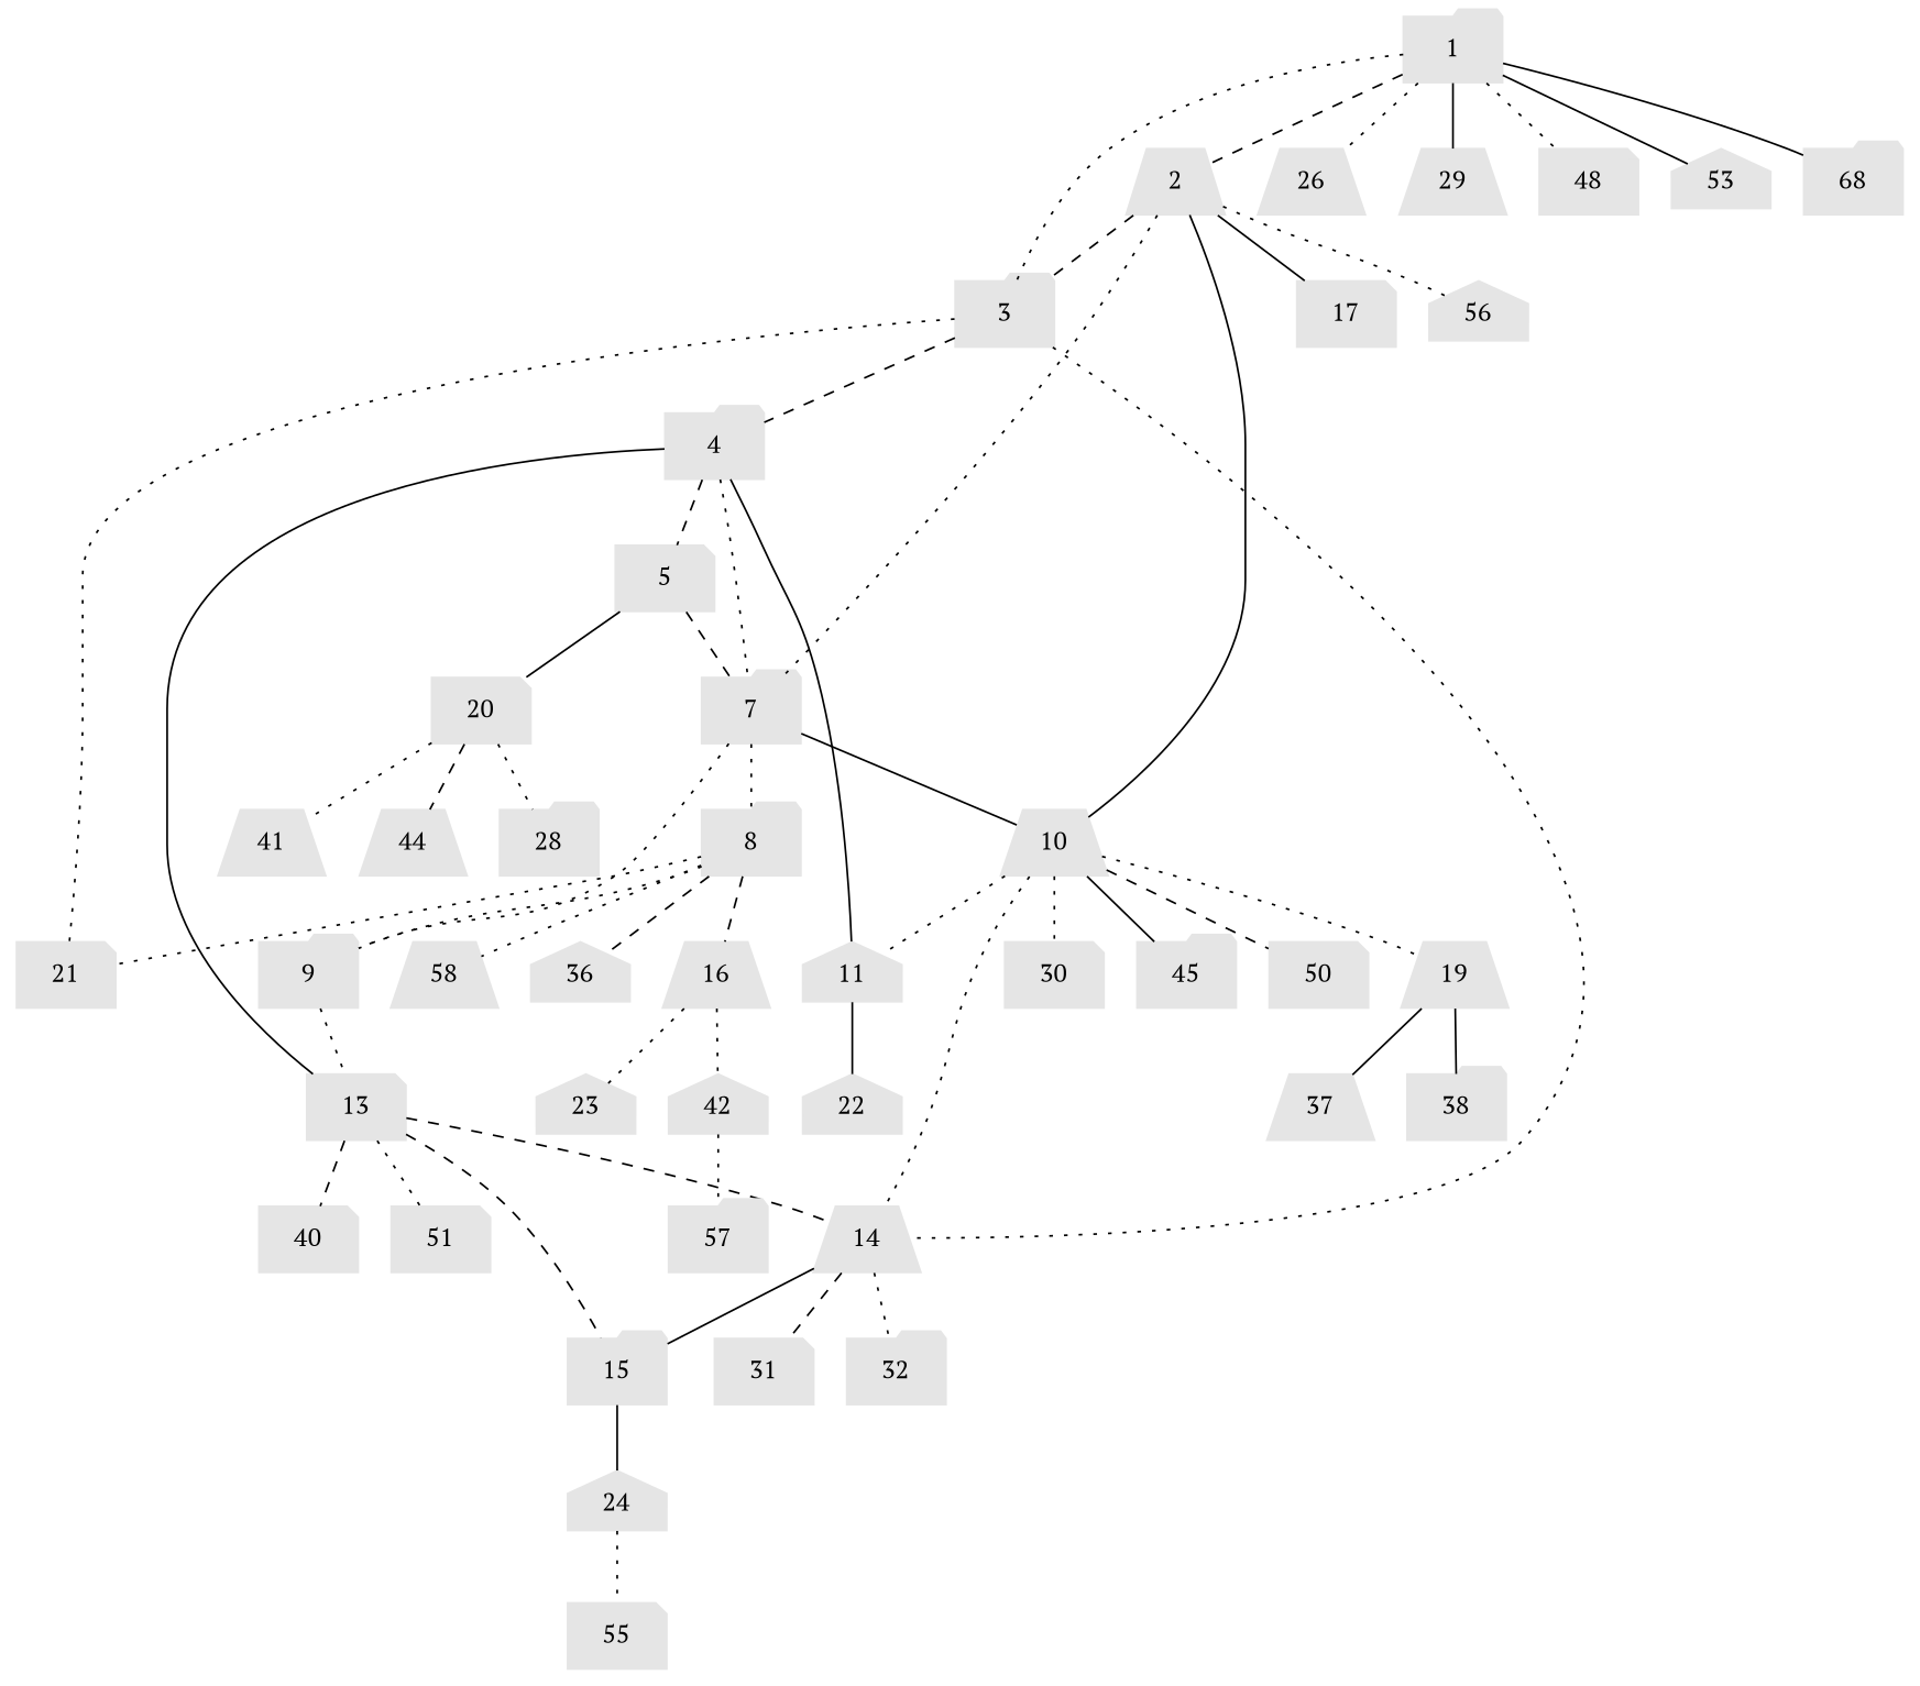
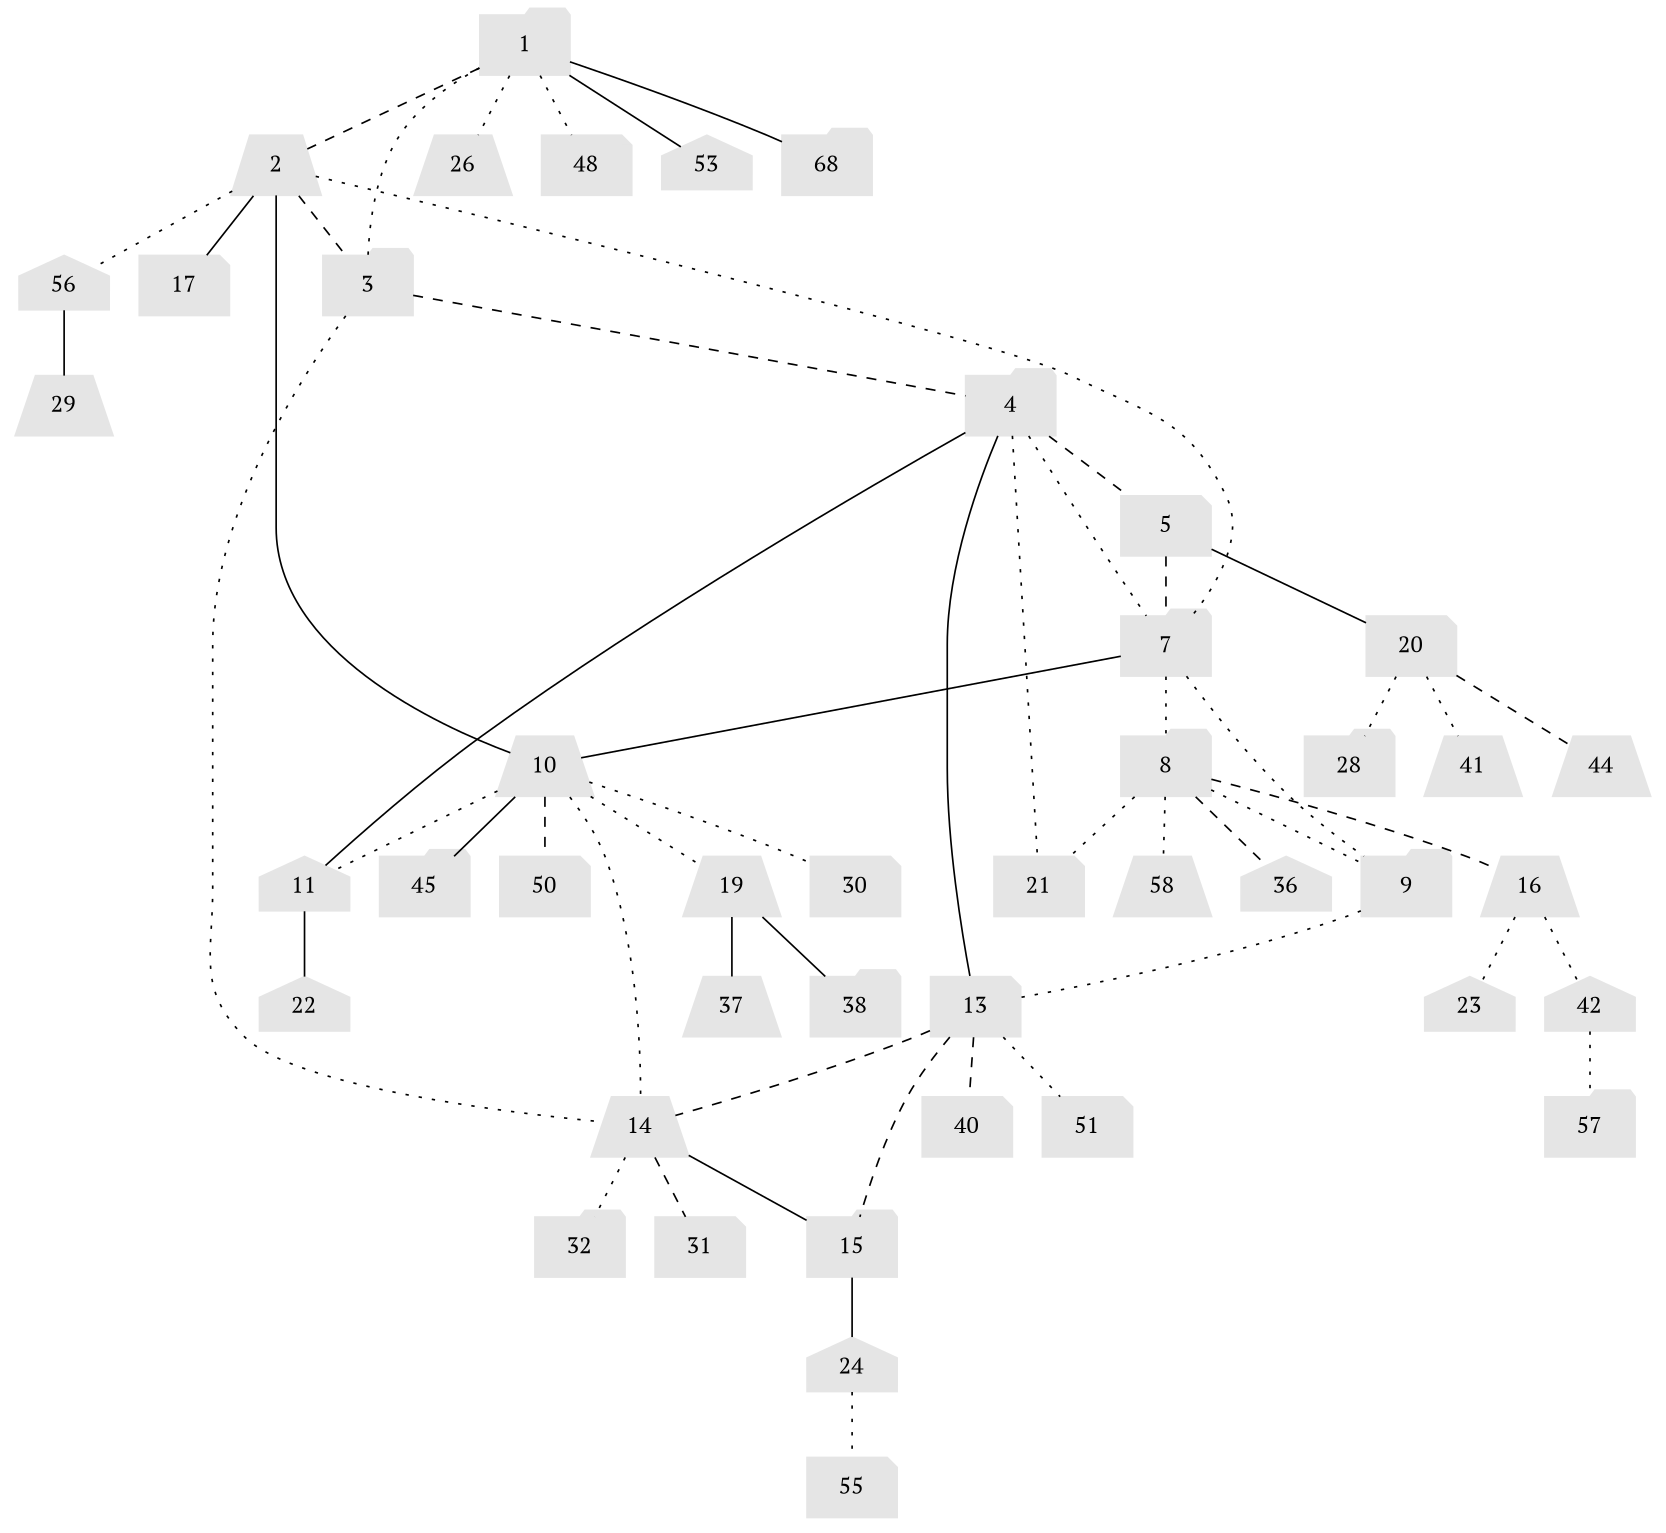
  graph {
    fontname="PT Serif"
    node [color=gray90 fontname="PT Serif" shape=folder style=filled]
    edge [fontname="PT Serif" style=dotted]
    1 [super="+59"]
    2 [shape=trapezium super="+33"]
    3
    26 [shape=trapezium]
    29 [shape=trapezium]
    48 [shape=note]
    53 [shape=house]
    n8 [label=68]
    7
    10 [shape=trapezium super="+12"]
    17 [shape=note]
    56 [shape=house]
    4 [super="+6"]
    14 [shape=trapezium super="+27"]
    8 [super="+35"]
    9 [super="+18"]
    11 [shape=house]
    19 [shape=trapezium super="+34"]
    30 [shape=note]
    45
    50 [shape=note]
    5 [shape=note super="+39"]
    13 [shape=note super="+63"]
    21 [shape=note super="+54"]
    15
    31 [shape=note super="+52"]
    32
    20 [shape=note super="+25"]
    22 [shape=house]
    40 [shape=note]
    51 [shape=note]
    28 [super="+49"]
    41 [shape=trapezium]
    44 [shape=trapezium super="+62"]
    16 [shape=trapezium super="+43"]
    36 [shape=house super="+47"]
    58 [shape=trapezium]
    23 [shape=house super="+61"]
    42 [shape=house]
    37 [shape=trapezium]
    38
    24 [shape=house super="+46"]
    55 [shape=note]
    57
    1 -- 2 [style=dashed]
    1 -- 3
    1 -- 26
-   1 -- 29 [style=solid]
+   56 -- 29 [style=solid]
    1 -- 48
    1 -- 53 [style=solid]
    1 -- n8 [style=solid]
    2 -- 3 [style=dashed]
    2 -- 7
    2 -- 10 [style=solid]
    2 -- 17 [style=solid]
    2 -- 56
    3 -- 4 [style=dashed]
    3 -- 14
    7 -- 10 [style=solid]
    7 -- 8
    7 -- 9
    10 -- 14
    10 -- 11 [weight=2]
    10 -- 19
    10 -- 30
    10 -- 45 [style=solid]
    10 -- 50 [style=dashed]
    4 -- 7
    4 -- 11 [style=solid]
    4 -- 5 [style=dashed weight=2]
    4 -- 13 [style=solid]
-   3 -- 21
+   4 -- 21
    14 -- 15 [style=solid]
    14 -- 31 [style=dashed]
    14 -- 32
    8 -- 9
    8 -- 21
    8 -- 16 [style=dashed]
    8 -- 36 [style=dashed]
    8 -- 58
    9 -- 13
    11 -- 22 [style=solid]
    19 -- 37 [style=solid]
    19 -- 38 [style=solid]
    5 -- 7 [style=dashed]
    5 -- 20 [style=solid]
    13 -- 14 [style=dashed]
    13 -- 15 [style=dashed]
    13 -- 40 [style=dashed]
    13 -- 51
    15 -- 24 [style=solid]
    20 -- 28
    20 -- 41
    20 -- 44 [style=dashed]
    16 -- 23
    16 -- 42
    42 -- 57
    24 -- 55
  }
